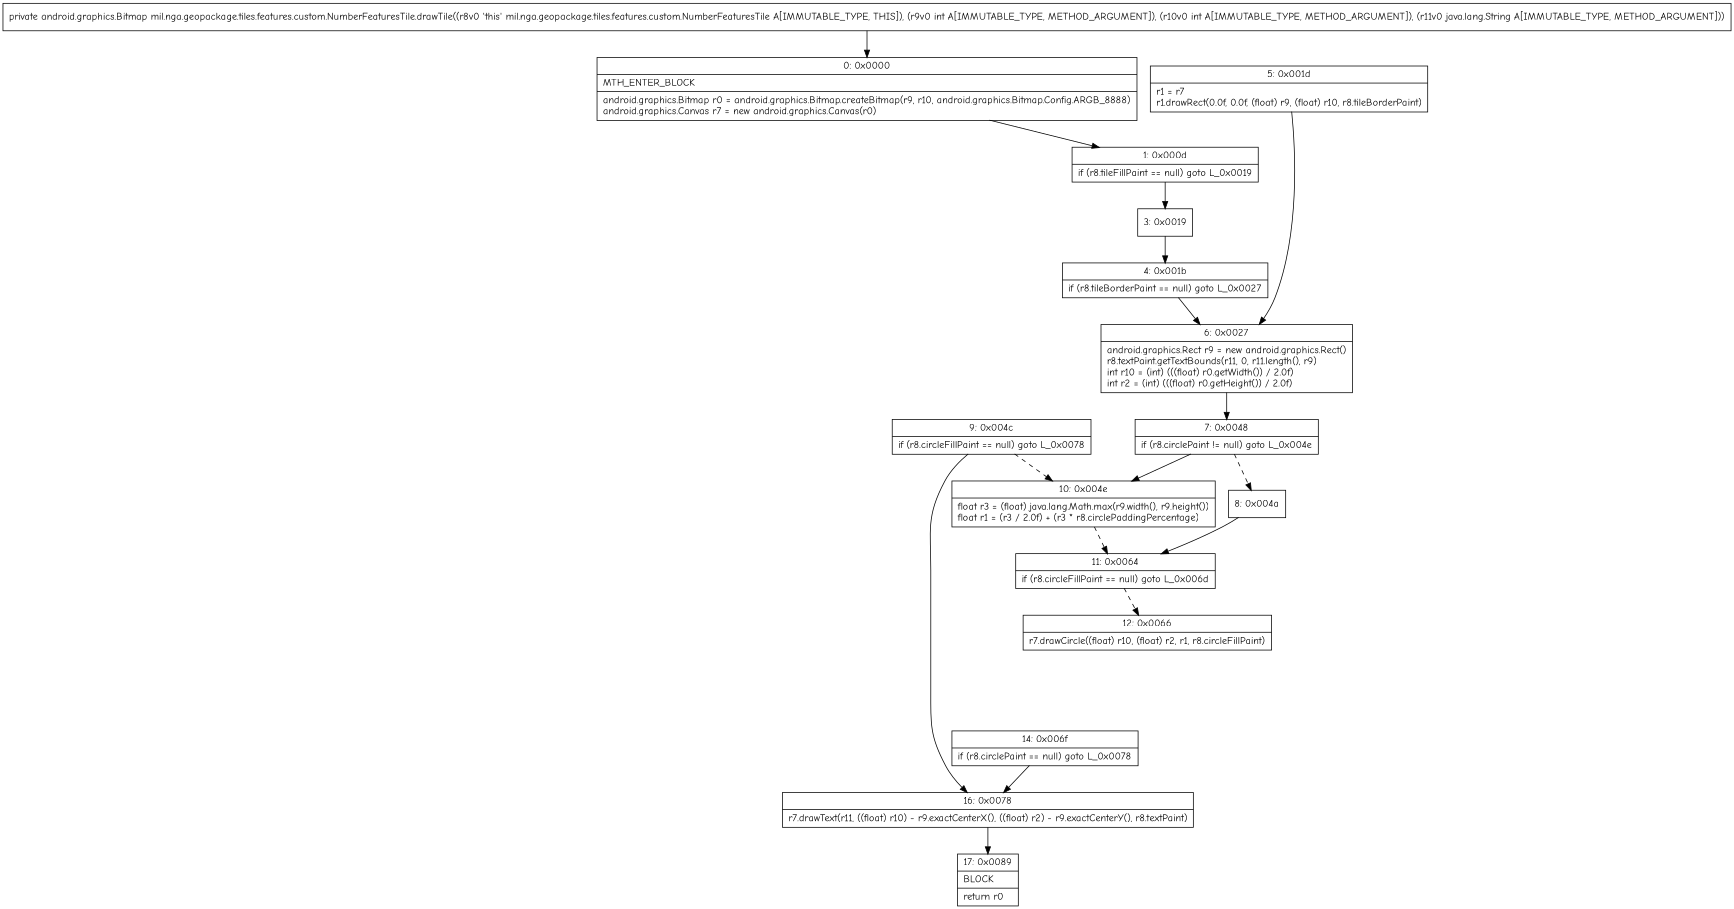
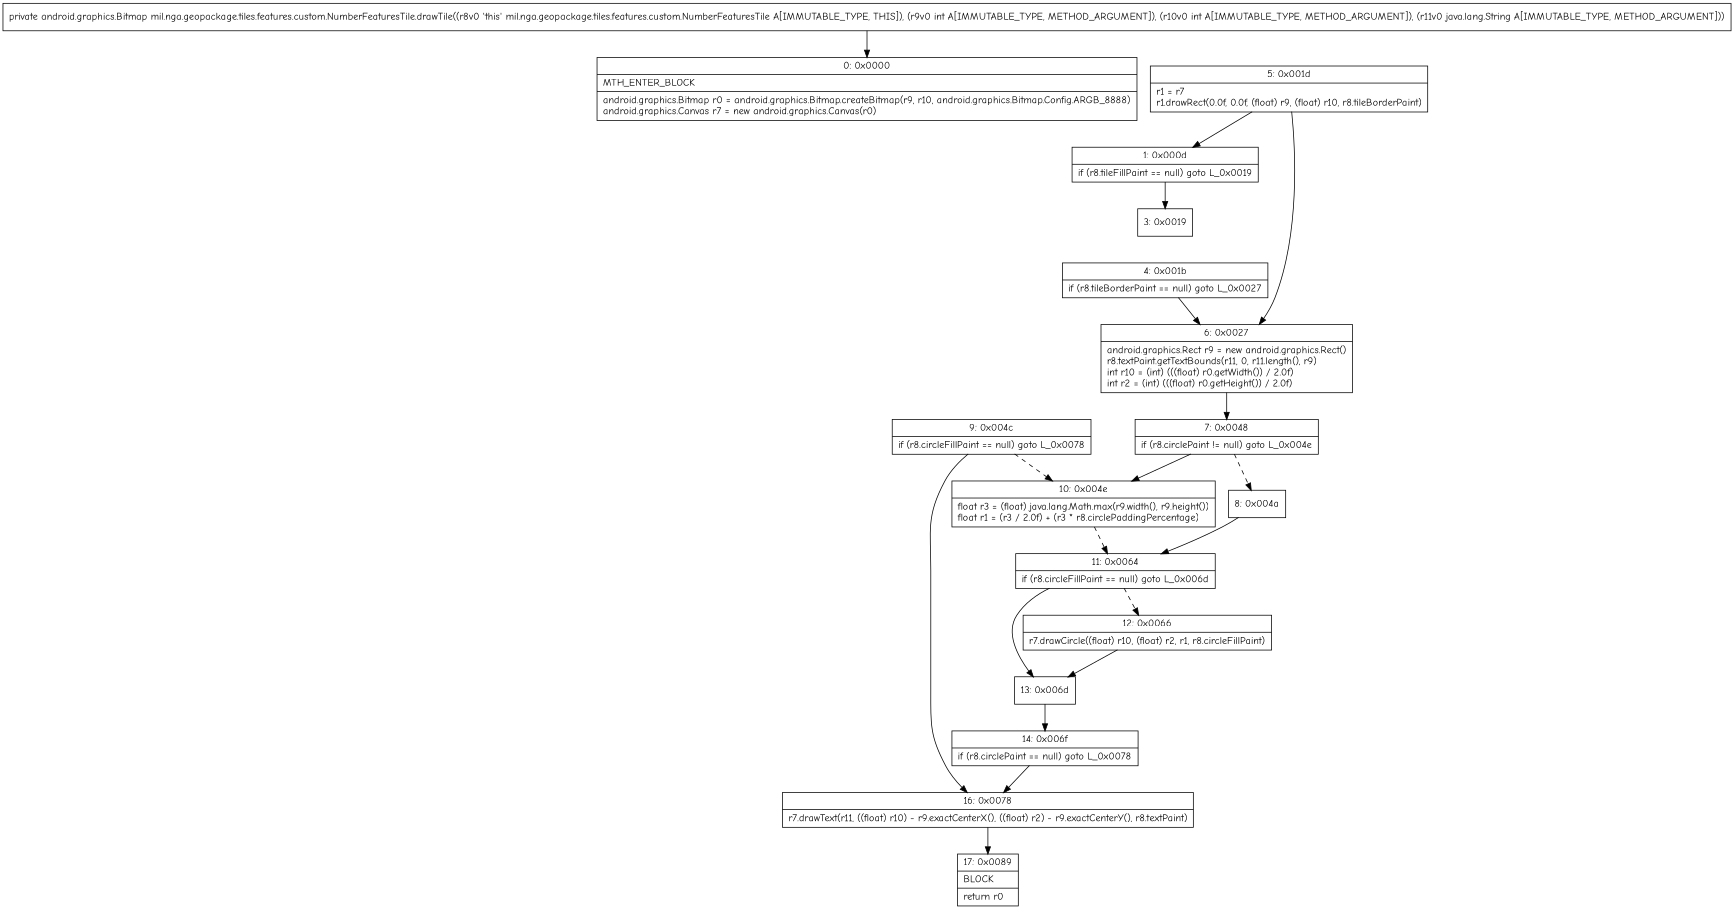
  digraph {
    fontname="Comic Neue"
    node [fontname="Comic Neue" shape=record]
    edge [fontname="Comic Neue"]
    n1 [label="{0\:\ 0x0000|MTH_ENTER_BLOCK\l|android.graphics.Bitmap r0 = android.graphics.Bitmap.createBitmap(r9, r10, android.graphics.Bitmap.Config.ARGB_8888)\landroid.graphics.Canvas r7 = new android.graphics.Canvas(r0)\l}"]
    n2 [label="{1\:\ 0x000d|if (r8.tileFillPaint == null) goto L_0x0019\l}"]
    n3 [label="{3\:\ 0x0019}"]
    n4 [label="{4\:\ 0x001b|if (r8.tileBorderPaint == null) goto L_0x0027\l}"]
    n5 [label="{6\:\ 0x0027|android.graphics.Rect r9 = new android.graphics.Rect()\lr8.textPaint.getTextBounds(r11, 0, r11.length(), r9)\lint r10 = (int) (((float) r0.getWidth()) \/ 2.0f)\lint r2 = (int) (((float) r0.getHeight()) \/ 2.0f)\l}"]
    n6 [label="{5\:\ 0x001d|r1 = r7\lr1.drawRect(0.0f, 0.0f, (float) r9, (float) r10, r8.tileBorderPaint)\l}"]
    n7 [label="{7\:\ 0x0048|if (r8.circlePaint != null) goto L_0x004e\l}"]
    n8 [label="{8\:\ 0x004a}"]
    n9 [label="{10\:\ 0x004e|float r3 = (float) java.lang.Math.max(r9.width(), r9.height())\lfloat r1 = (r3 \/ 2.0f) + (r3 * r8.circlePaddingPercentage)\l}"]
    n10 [label="{11\:\ 0x0064|if (r8.circleFillPaint == null) goto L_0x006d\l}"]
    n11 [label="{9\:\ 0x004c|if (r8.circleFillPaint == null) goto L_0x0078\l}"]
    n12 [label="{16\:\ 0x0078|r7.drawText(r11, ((float) r10) \- r9.exactCenterX(), ((float) r2) \- r9.exactCenterY(), r8.textPaint)\l}"]
    n13 [label="{17\:\ 0x0089|BLOCK\l|return r0\l}"]
    n14 [label="{12\:\ 0x0066|r7.drawCircle((float) r10, (float) r2, r1, r8.circleFillPaint)\l}"]
+   n15 [label="{13\:\ 0x006d}"]
    n16 [label="{14\:\ 0x006f|if (r8.circlePaint == null) goto L_0x0078\l}"]
    n17 [label="{private android.graphics.Bitmap mil.nga.geopackage.tiles.features.custom.NumberFeaturesTile.drawTile((r8v0 'this' mil.nga.geopackage.tiles.features.custom.NumberFeaturesTile A[IMMUTABLE_TYPE, THIS]), (r9v0 int A[IMMUTABLE_TYPE, METHOD_ARGUMENT]), (r10v0 int A[IMMUTABLE_TYPE, METHOD_ARGUMENT]), (r11v0 java.lang.String A[IMMUTABLE_TYPE, METHOD_ARGUMENT])) }"]
-   n1 -> n2
+   n6 -> n2
    n2 -> n3
-   n3 -> n4
    n4 -> n5
    n5 -> n7
    n6 -> n5
    n7 -> n8 [style=dashed]
    n7 -> n9
    n8 -> n10
    n9 -> n10 [style=dashed]
    n10 -> n14 [style=dashed]
+   n10 -> n15
    n11 -> n9 [style=dashed]
    n11 -> n12
    n12 -> n13
+   n14 -> n15
+   n15 -> n16
    n16 -> n12
    n17 -> n1
  }
